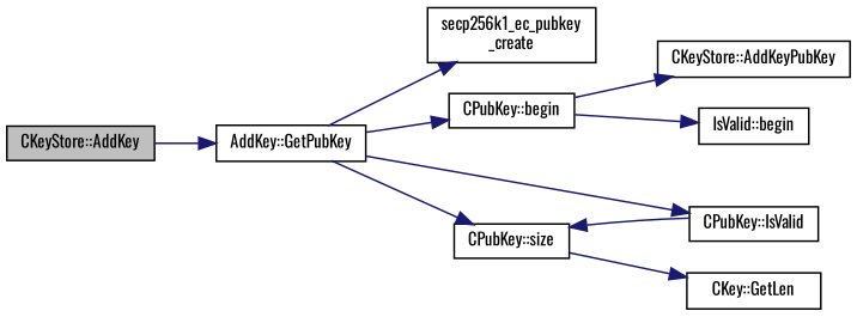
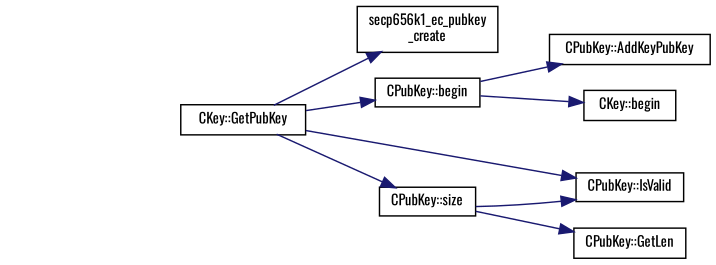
  digraph {
    fontname=Oswald
    rankdir=LR
    node [color=black fillcolor=white fontname=Oswald fontsize=10 shape=record style=filled]
    edge [color=midnightblue fontname=Oswald fontsize=10 labelfontname=Helvetica labelfontsize=10 style=solid]
-   n1 [fillcolor=grey75 fontcolor=black height=0.2 label="CKeyStore::AddKey" width=0.4]
-   n2 [height=0.2 label="AddKey::GetPubKey" width=0.4]
-   n3 [height=0.2 label="CKeyStore::AddKeyPubKey" width=0.4]
-   n4 [height=0.2 label="secp256k1_ec_pubkey\l_create" width=0.4]
+   n2 [height=0.2 label="CKey::GetPubKey" width=0.4]
+   n3 [height=0.2 label="CPubKey::AddKeyPubKey" width=0.4]
+   n4 [height=0.2 label="secp656k1_ec_pubkey\l_create" width=0.4]
    n5 [height=0.2 label="CPubKey::begin" width=0.4]
    n6 [height=0.2 label="CPubKey::size" width=0.4]
    n7 [height=0.2 label="CPubKey::IsValid" width=0.4]
-   n8 [height=0.2 label="IsValid::begin" width=0.4]
-   n9 [height=0.2 label="CKey::GetLen" width=0.4]
-   n1 -> n2
+   n8 [height=0.2 label="CKey::begin" width=0.4]
+   n9 [height=0.2 label="CPubKey::GetLen" width=0.4]
    n2 -> n4
    n2 -> n5
    n2 -> n6
    n2 -> n7
    n5 -> n3
    n5 -> n8
    n6 -> n9
-   n7 -> n6
+   n6 -> n7
  }
